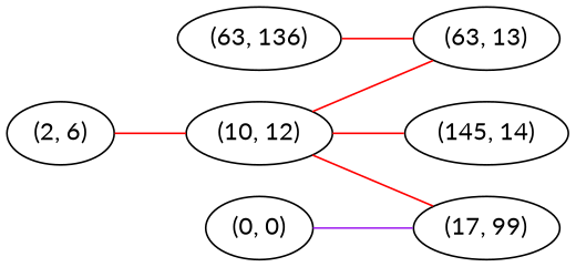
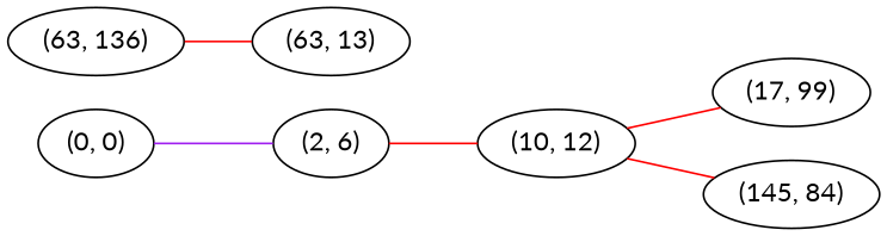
  graph {
    fontname=Lato
    rankdir=LR
    node [fontname=Lato]
    edge [color=red fontname=Lato weight=1]
    n1 [label="(2, 6)"]
    "(0, 0)"
    "(10, 12)"
    "(63, 136)"
    "(63, 13)"
    "(17, 99)"
-   "(145, 14)"
+   "(145, 14)" [label="(145, 84)"]
    n1 -- "(10, 12)"
-   "(0, 0)" -- "(17, 99)" [color=purple weight=4]
-   "(10, 12)" -- "(63, 13)"
+   "(0, 0)" -- n1 [color=purple weight=4]
    "(10, 12)" -- "(17, 99)"
    "(10, 12)" -- "(145, 14)"
    "(63, 136)" -- "(63, 13)"
  }
